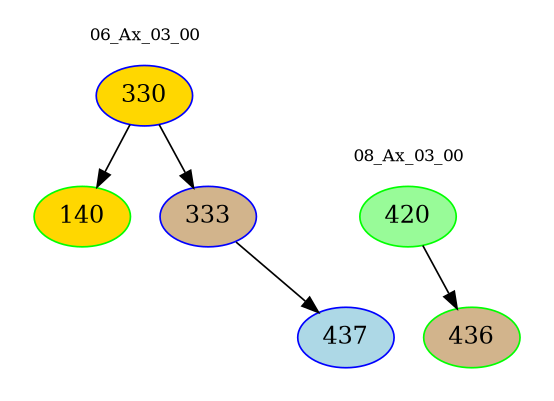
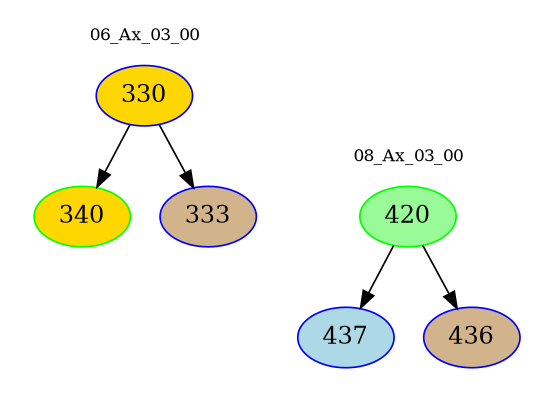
  digraph {
    node [color=blue fillcolor=gold style=filled]
    edge [color=black]
    n1 [label=330]
-   n2 [color=green label=140]
+   n2 [color=green label=340]
    n3 [fillcolor=tan label=333]
    n4 [color=green fillcolor=palegreen label=420]
-   n5 [color=green fillcolor=tan label=436]
+   n5 [fillcolor=tan label=436]
    n6 [fillcolor=lightblue label=437]
    subgraph cluster_1 {
      color=white
      fontsize=10
      label="06_Ax_03_00"
      n1
      n2
      n3
    }
    subgraph cluster_2 {
      color=white
      fontsize=10
      label="08_Ax_03_00"
      n4
      n5
      n6
    }
    n1 -> n2
    n1 -> n3
    n4 -> n5
-   n3 -> n6
+   n4 -> n6
  }
